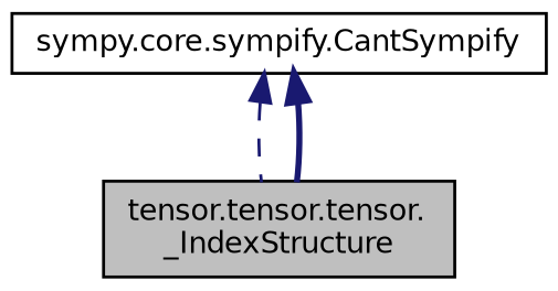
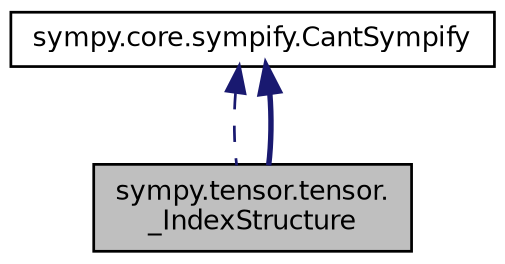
  digraph {
    node [color=black fontname=Helvetica fontsize=10 shape=record style=filled]
    edge [color=midnightblue dir=back fontname=Helvetica fontsize=10 labelfontname=Helvetica labelfontsize=10]
-   n1 [fillcolor=grey75 fontcolor=black height=0.2 label="tensor.tensor.tensor.\l_IndexStructure" width=0.4]
+   n1 [fillcolor=grey75 fontcolor=black height=0.2 label="sympy.tensor.tensor.\l_IndexStructure" width=0.4]
    n2 [fillcolor=white height=0.2 label="sympy.core.sympify.CantSympify" width=0.4]
    n2 -> n1 [style=dashed]
    n2 -> n1 [style=bold]
  }
